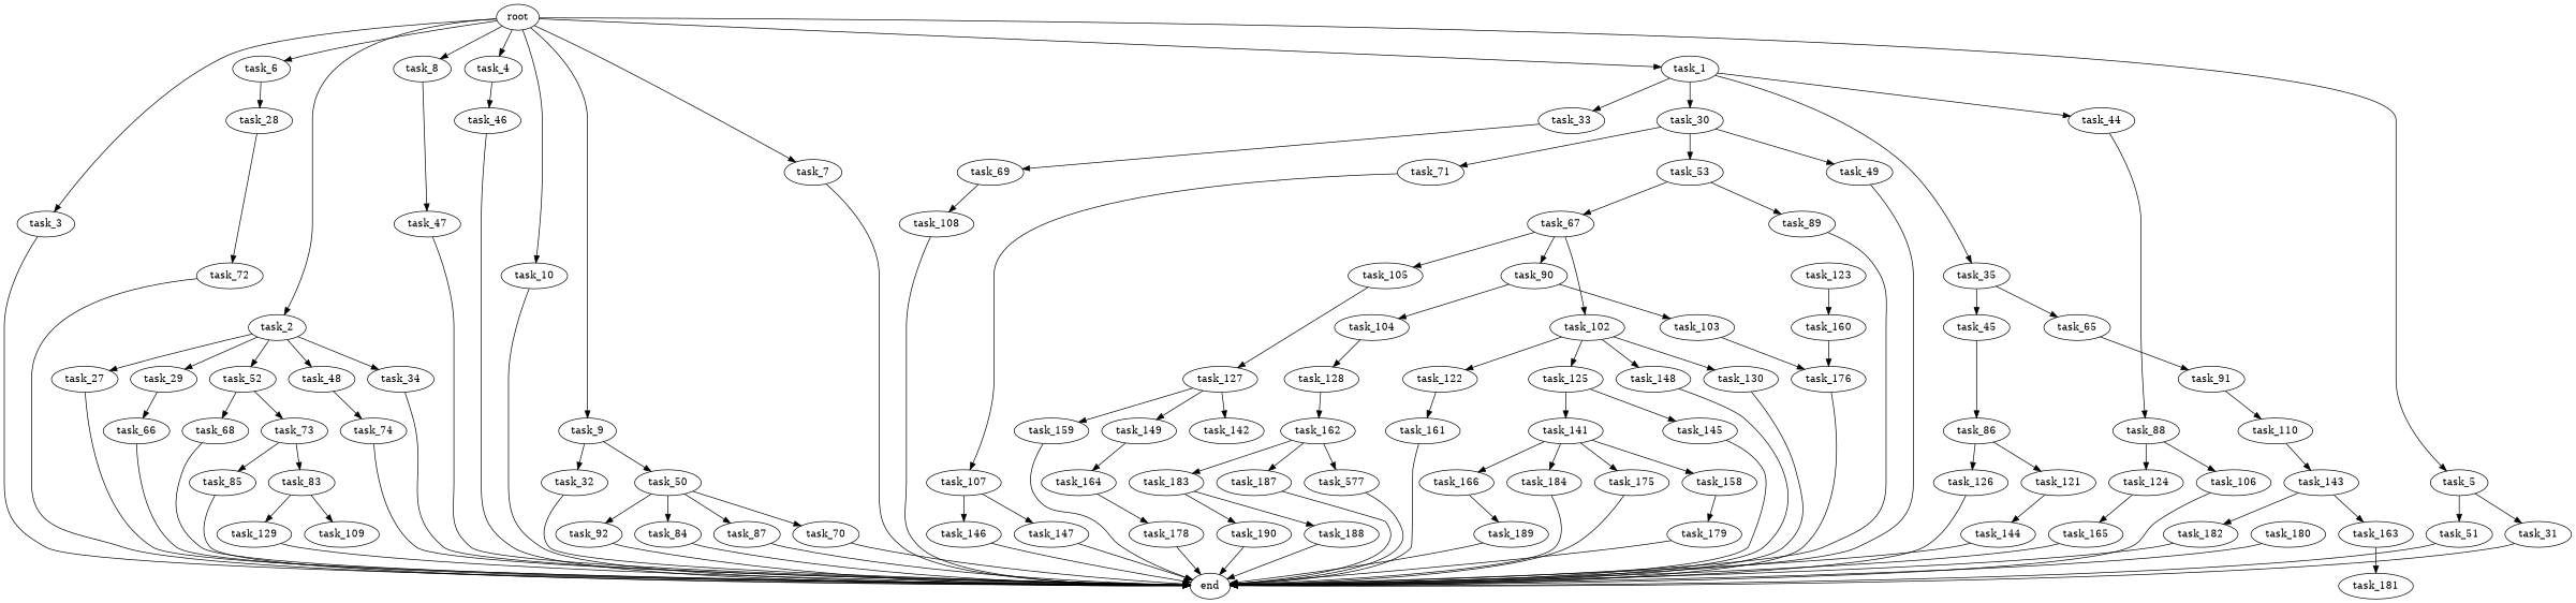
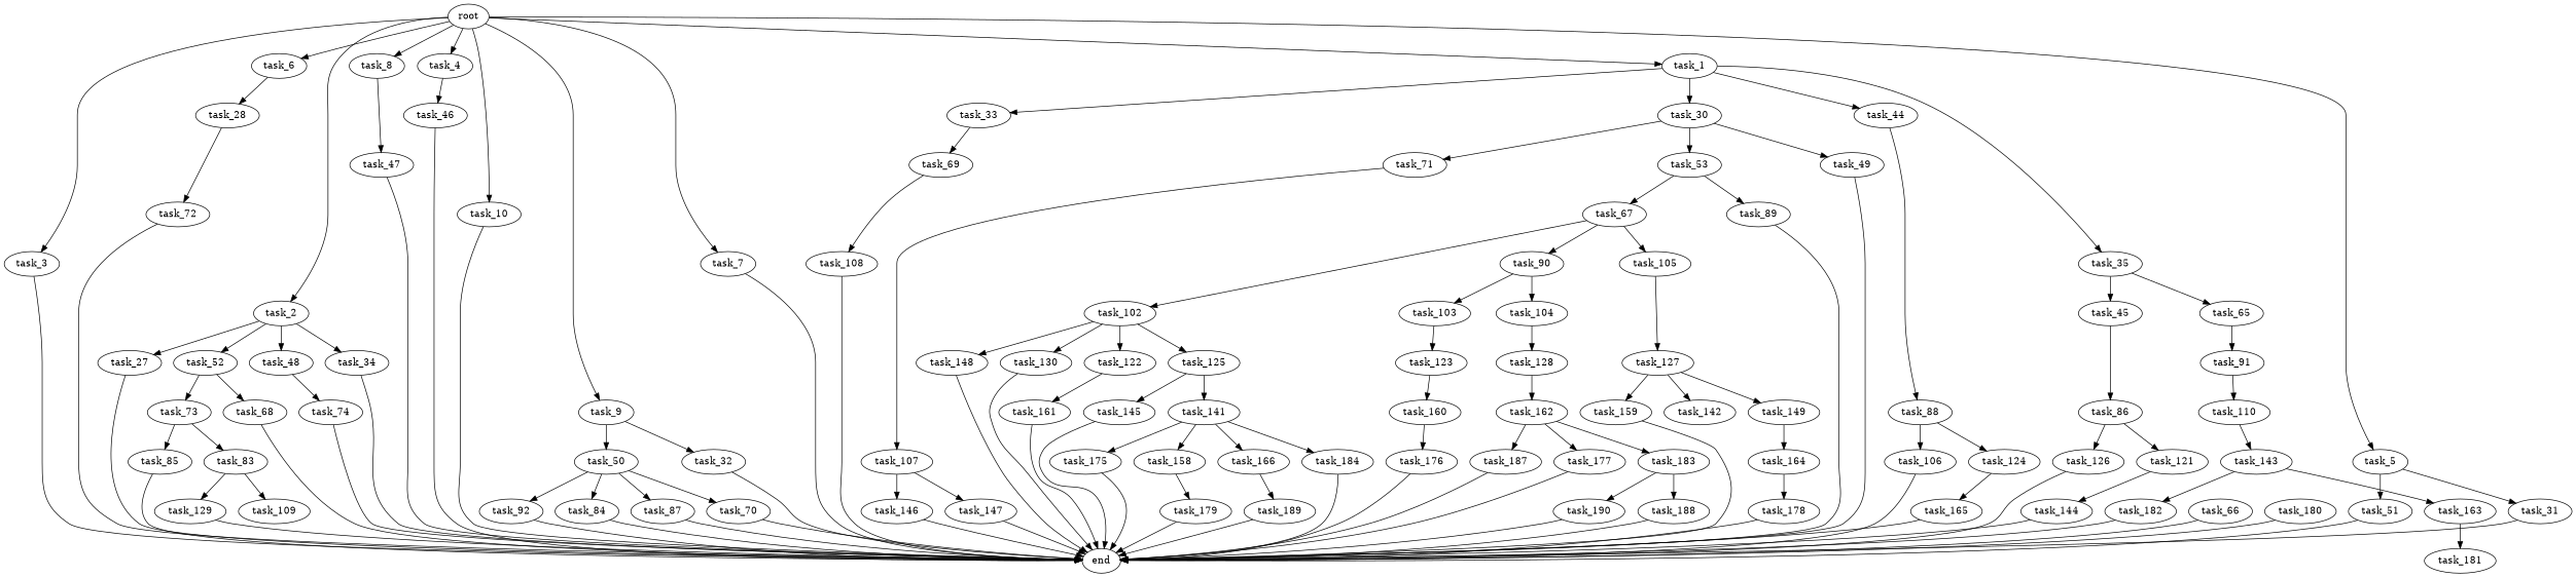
  digraph {
    task_73
    task_83
    task_85
    task_109
    task_129
    end
    task_65
    task_91
    task_110
    task_92
    task_45
    task_86
    task_121
    task_126
    task_89
    task_5
    task_51
    task_31
    task_47
    task_147
    task_3
    task_6
    task_28
    task_72
    task_141
    task_184
    task_175
    task_158
    task_166
    task_179
    task_189
    task_2
    task_48
    task_34
    task_27
-   task_29
    task_52
    task_74
    task_66
    task_68
    task_8
    task_44
    task_88
    task_106
    task_124
    task_163
    task_181
    task_69
    task_108
    task_53
    task_67
    task_105
    task_102
    task_90
    task_84
    task_49
    task_187
    task_144
    task_145
-   task_177 [label=task_577]
+   task_177
    task_33
    task_130
    task_71
    task_107
    task_146
    task_160
    task_176
    task_127
    task_149
    task_142
    task_159
    task_4
    task_46
    task_104
    task_128
    task_162
    task_164
    task_178
    task_50
    task_87
    task_70
    task_10
    task_161
    task_103
    task_123
    task_143
    task_182
    task_9
    task_32
    task_180
    root
    task_7
    task_1
    task_30
    task_35
    task_188
    task_165
    task_190
    task_183
    task_122
    task_125
    task_148
    task_73 -> task_83
    task_73 -> task_85
    task_83 -> task_109
    task_83 -> task_129
    task_85 -> end
    task_129 -> end
    task_65 -> task_91
    task_91 -> task_110
    task_110 -> task_143
    task_92 -> end
    task_45 -> task_86
    task_86 -> task_121
    task_86 -> task_126
    task_121 -> task_144
    task_126 -> end
    task_89 -> end
    task_5 -> task_51
    task_5 -> task_31
    task_51 -> end
    task_31 -> end
    task_47 -> end
    task_147 -> end
    task_3 -> end
    task_6 -> task_28
    task_28 -> task_72
    task_72 -> end
    task_141 -> task_184
    task_141 -> task_175
    task_141 -> task_158
    task_141 -> task_166
    task_184 -> end
    task_175 -> end
    task_158 -> task_179
    task_166 -> task_189
    task_179 -> end
    task_189 -> end
    task_2 -> task_48
    task_2 -> task_34
    task_2 -> task_27
-   task_2 -> task_29
    task_2 -> task_52
    task_48 -> task_74
    task_34 -> end
    task_27 -> end
-   task_29 -> task_66
    task_52 -> task_73
    task_52 -> task_68
    task_74 -> end
    task_66 -> end
    task_68 -> end
    task_8 -> task_47
    task_44 -> task_88
    task_88 -> task_106
    task_88 -> task_124
    task_106 -> end
    task_124 -> task_165
    task_163 -> task_181
    task_69 -> task_108
    task_108 -> end
    task_53 -> task_89
    task_53 -> task_67
    task_67 -> task_105
    task_67 -> task_102
    task_67 -> task_90
    task_105 -> task_127
    task_102 -> task_130
    task_102 -> task_122
    task_102 -> task_125
    task_102 -> task_148
    task_90 -> task_104
    task_90 -> task_103
    task_84 -> end
    task_49 -> end
    task_187 -> end
    task_144 -> end
    task_145 -> end
    task_177 -> end
    task_33 -> task_69
    task_130 -> end
    task_71 -> task_107
    task_107 -> task_147
    task_107 -> task_146
    task_146 -> end
    task_160 -> task_176
    task_176 -> end
    task_127 -> task_149
    task_127 -> task_142
    task_127 -> task_159
    task_149 -> task_164
    task_159 -> end
    task_4 -> task_46
    task_46 -> end
    task_104 -> task_128
    task_128 -> task_162
    task_162 -> task_187
    task_162 -> task_177
    task_162 -> task_183
    task_164 -> task_178
    task_178 -> end
    task_50 -> task_92
    task_50 -> task_84
    task_50 -> task_87
    task_50 -> task_70
    task_87 -> end
    task_70 -> end
    task_10 -> end
    task_161 -> end
-   task_103 -> task_176
+   task_103 -> task_123
    task_123 -> task_160
    task_143 -> task_163
    task_143 -> task_182
    task_182 -> end
    task_9 -> task_50
    task_9 -> task_32
    task_32 -> end
    task_180 -> end
    root -> task_5
    root -> task_3
    root -> task_6
    root -> task_2
    root -> task_8
    root -> task_4
    root -> task_10
    root -> task_9
    root -> task_7
    root -> task_1
    task_7 -> end
    task_1 -> task_44
    task_1 -> task_33
    task_1 -> task_30
    task_1 -> task_35
    task_30 -> task_53
    task_30 -> task_49
    task_30 -> task_71
    task_35 -> task_65
    task_35 -> task_45
    task_188 -> end
    task_165 -> end
    task_190 -> end
    task_183 -> task_188
    task_183 -> task_190
    task_122 -> task_161
    task_125 -> task_141
    task_125 -> task_145
    task_148 -> end
  }
